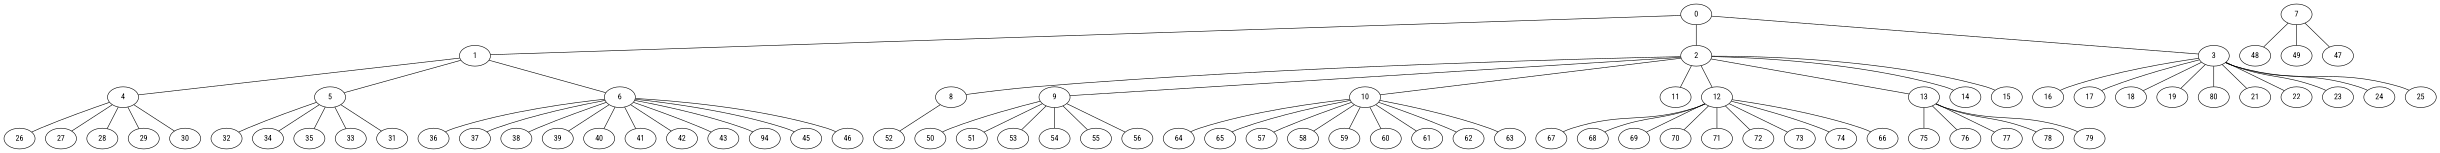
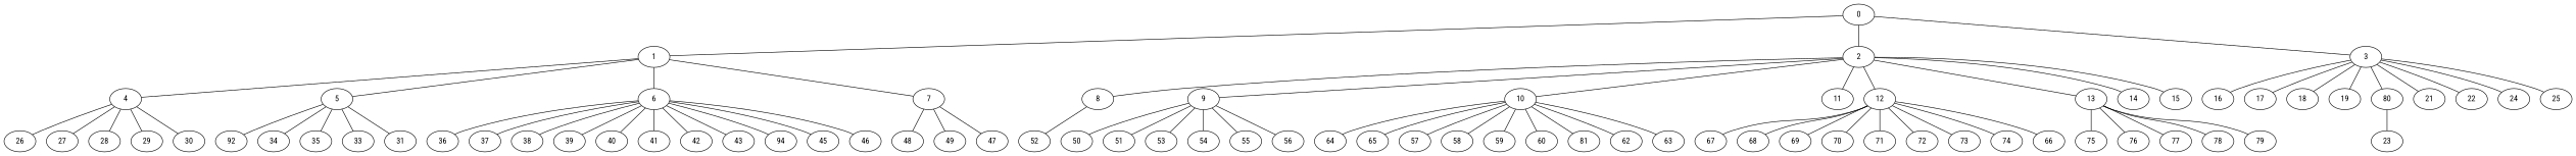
  graph {
    fontname="Roboto Condensed"
    node [fontname="Roboto Condensed"]
    edge [fontname="Roboto Condensed"]
    0
    1
    2
    3
    4
    5
    6
    7
    8
    9
    10
    11
    12
    13
    14
    15
    16
    17
    18
    19
    n21 [label=80]
    21
    22
    23
    24
    25
    26
    27
    28
    29
    30
-   32
+   32 [label=92]
    34
    35
    33
    31
    36
    37
    38
    39
    40
    41
    42
    43
    n45 [label=94]
    45
    46
    48
    49
    47
    52
    50
    51
    53
    54
    55
    56
    64
    65
    57
    58
    59
    60
-   61
+   61 [label=81]
    62
    63
    67
    68
    69
    70
    71
    72
    73
    74
    66
    75
    76
    77
    78
    79
    0 -- 1
    0 -- 2
    0 -- 3
    1 -- 4
    1 -- 5
    1 -- 6
+   1 -- 7
    2 -- 8
    2 -- 9
    2 -- 10
    2 -- 11
    2 -- 12
    2 -- 13
    2 -- 14
    2 -- 15
    3 -- 16
    3 -- 17
    3 -- 18
    3 -- 19
    3 -- n21
    3 -- 21
    3 -- 22
-   3 -- 23
+   n21 -- 23
    3 -- 24
    3 -- 25
    4 -- 26
    4 -- 27
    4 -- 28
    4 -- 29
    4 -- 30
    5 -- 32
    5 -- 34
    5 -- 35
    5 -- 33
    5 -- 31
    6 -- 36
    6 -- 37
    6 -- 38
    6 -- 39
    6 -- 40
    6 -- 41
    6 -- 42
    6 -- 43
    6 -- n45
    6 -- 45
    6 -- 46
    7 -- 48
    7 -- 49
    7 -- 47
    8 -- 52
    9 -- 50
    9 -- 51
    9 -- 53
    9 -- 54
    9 -- 55
    9 -- 56
    10 -- 64
    10 -- 65
    10 -- 57
    10 -- 58
    10 -- 59
    10 -- 60
    10 -- 61
    10 -- 62
    10 -- 63
    12 -- 67
    12 -- 68
    12 -- 69
    12 -- 70
    12 -- 71
    12 -- 72
    12 -- 73
    12 -- 74
    12 -- 66
    13 -- 75
    13 -- 76
    13 -- 77
    13 -- 78
    13 -- 79
  }
